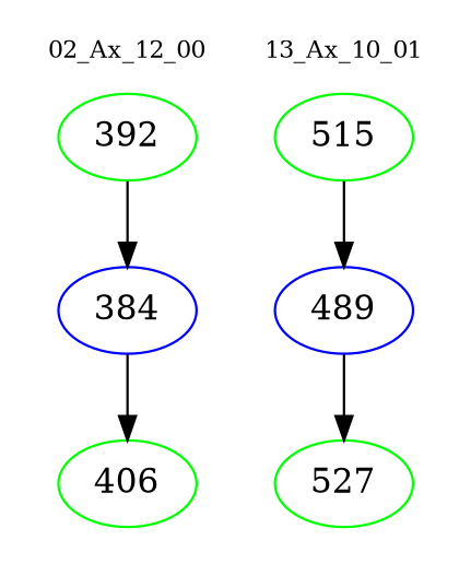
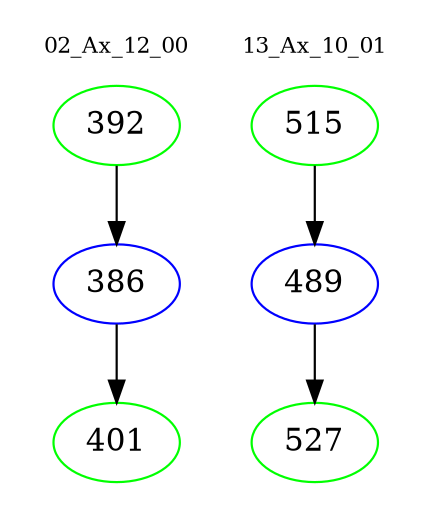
  digraph {
    node [color=green]
    edge [color=black]
    n1 [label=392]
-   n2 [color=blue label=384]
-   n3 [label=406]
+   n2 [color=blue label=386]
+   n3 [label=401]
    n4 [label=515]
    n5 [color=blue label=489]
    n6 [label=527]
    subgraph cluster_1 {
      color=white
      fontsize=10
      label="02_Ax_12_00"
      n1
      n2
      n3
    }
    subgraph cluster_2 {
      color=white
      fontsize=10
      label="13_Ax_10_01"
      n4
      n5
      n6
    }
    n1 -> n2
    n2 -> n3
    n4 -> n5
    n5 -> n6
  }
